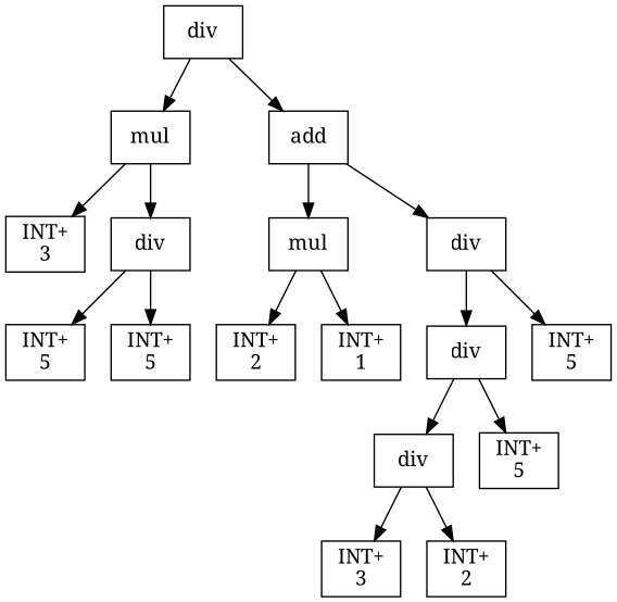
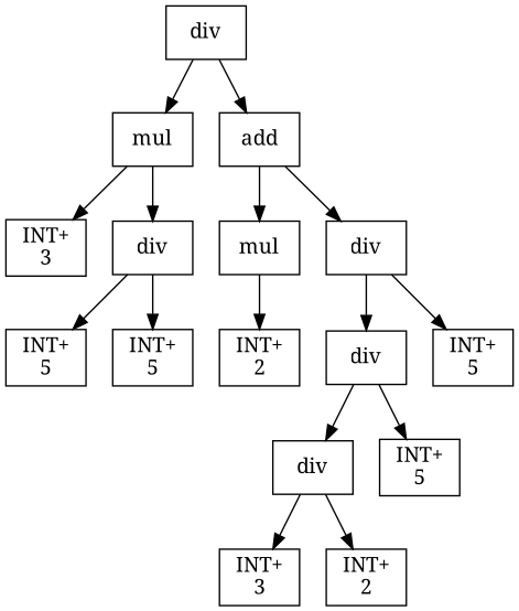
  digraph {
    fontname="Noto Serif"
    node [shape=box fontname="Noto Serif"]
    edge [fontname="Noto Serif"]
    n1 [label=div]
    n2 [label=mul]
    n3 [label=add]
    n4 [label="INT+\n3"]
    n5 [label=div]
    n6 [label="INT+\n5"]
    n7 [label="INT+\n5"]
    n8 [label=mul]
    n9 [label=div]
    n10 [label="INT+\n2"]
-   n11 [label="INT+\n1"]
    n12 [label=div]
    n13 [label="INT+\n5"]
    n14 [label=div]
    n15 [label="INT+\n5"]
    n16 [label="INT+\n3"]
    n17 [label="INT+\n2"]
    n1 -> n2
    n1 -> n3
    n2 -> n4
    n2 -> n5
    n3 -> n8
    n3 -> n9
    n5 -> n6
    n5 -> n7
    n8 -> n10
-   n8 -> n11
    n9 -> n12
    n9 -> n13
    n12 -> n14
    n12 -> n15
    n14 -> n16
    n14 -> n17
  }
